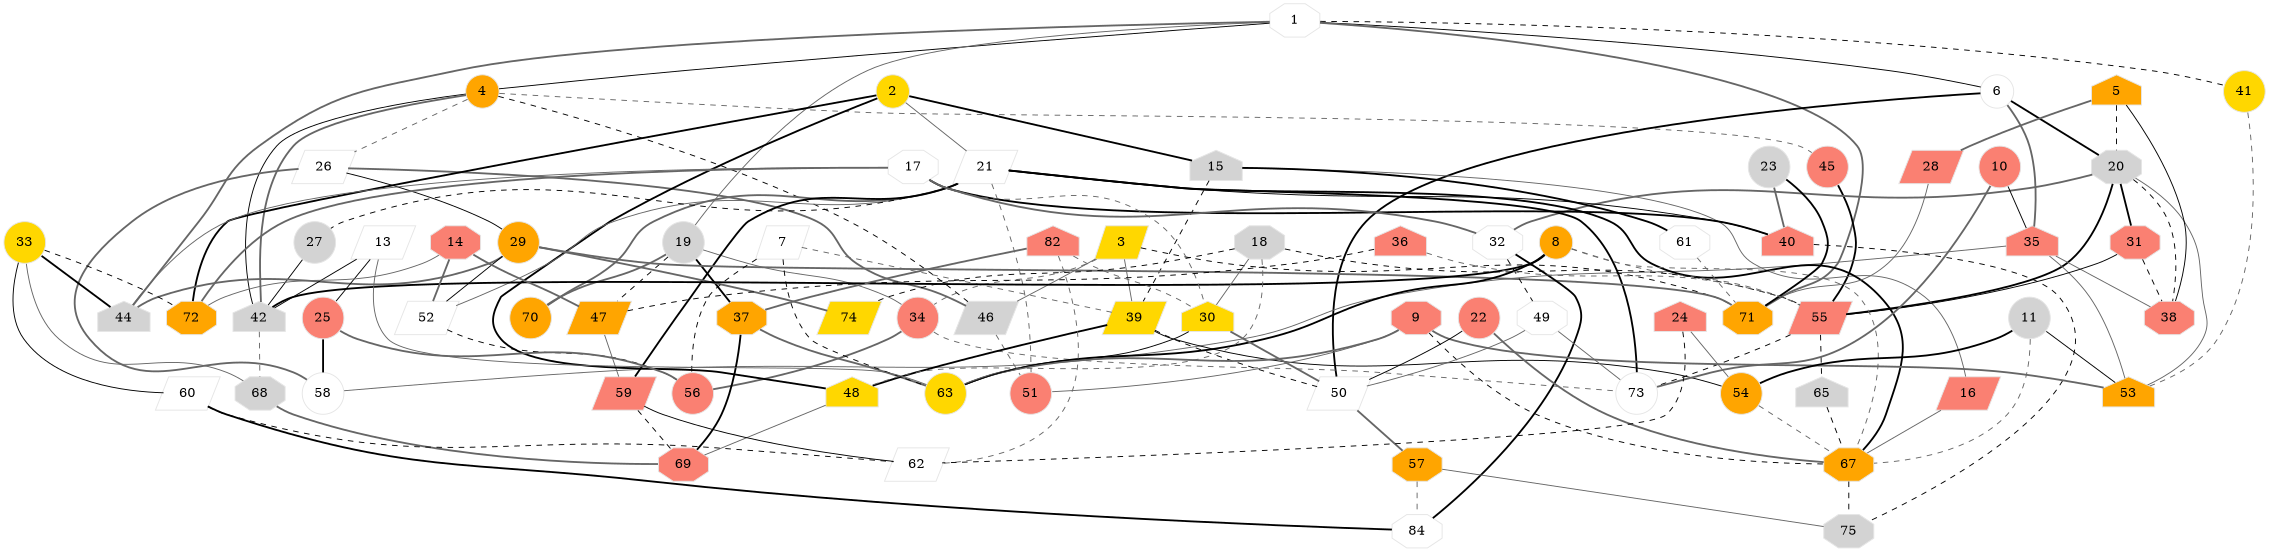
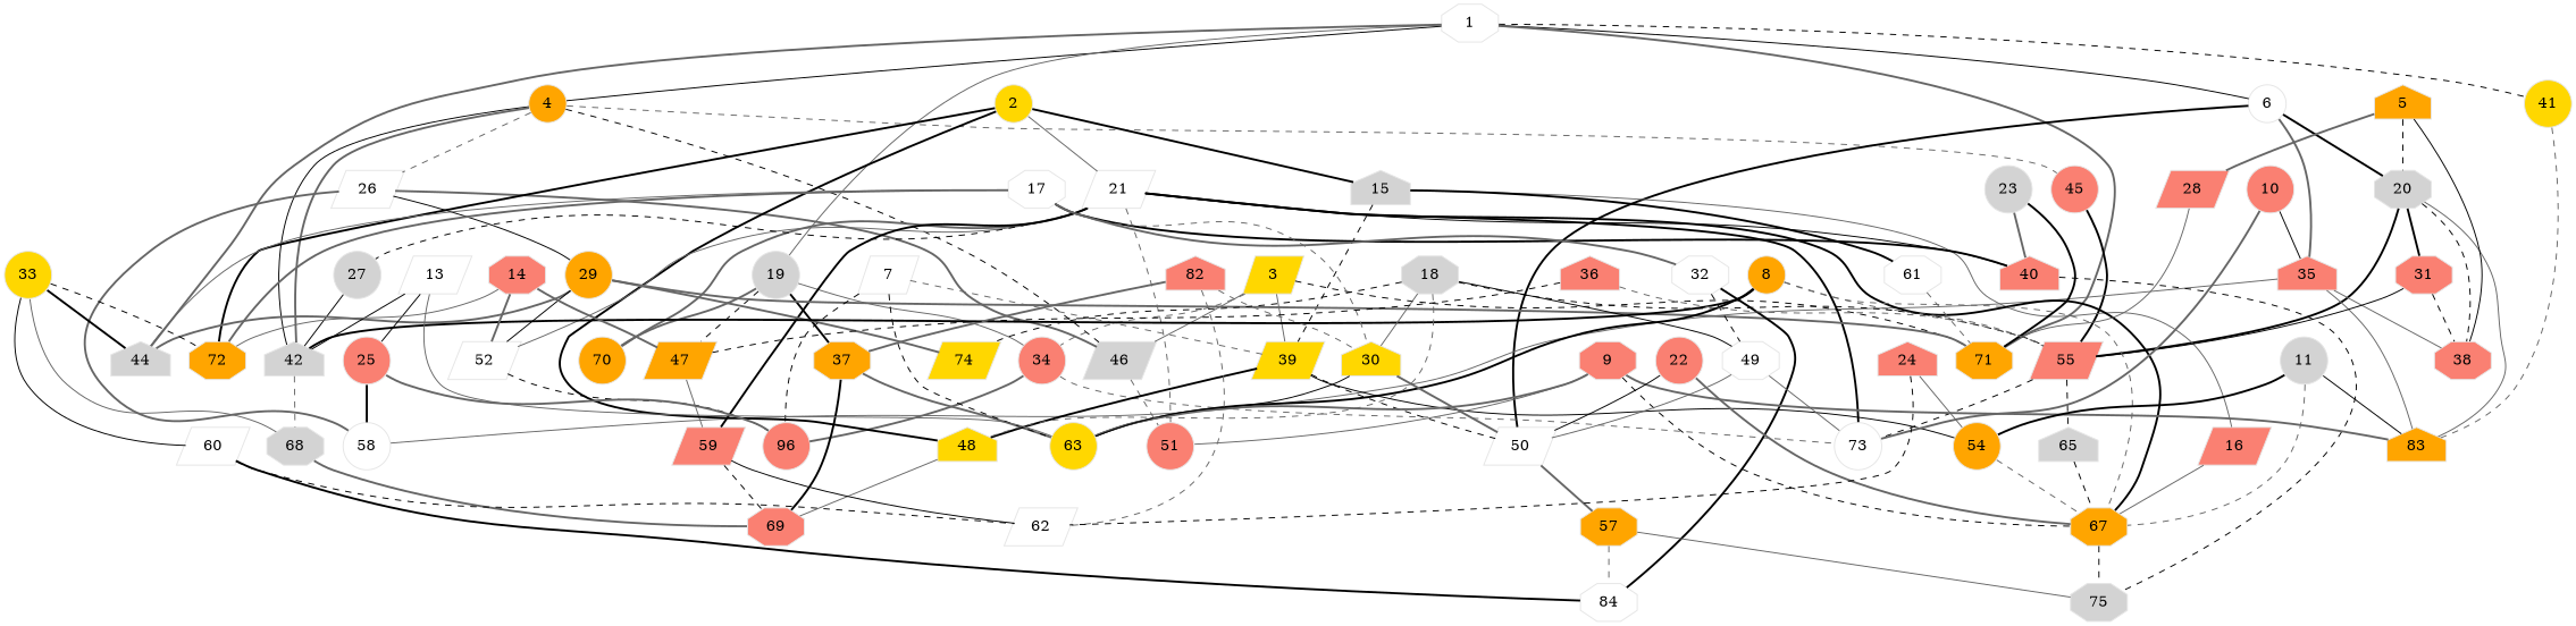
  graph {
    node [color=gray90 fillcolor=salmon shape=circle style=filled]
    edge [color=gray40 style=bold]
    1 [fillcolor=white shape=octagon]
    4 [fillcolor=orange]
    6 [fillcolor=white]
    19 [fillcolor=lightgrey]
    41 [fillcolor=gold]
    44 [fillcolor=lightgrey shape=house]
    71 [fillcolor=orange shape=octagon]
    46 [fillcolor=lightgrey shape=parallelogram]
    26 [fillcolor=white shape=parallelogram]
    42 [fillcolor=lightgrey shape=house]
    45
    20 [fillcolor=lightgrey shape=octagon]
    35 [shape=house]
    50 [fillcolor=white shape=parallelogram]
    34
    37 [fillcolor=orange shape=octagon]
    47 [fillcolor=orange shape=parallelogram]
    70 [fillcolor=orange]
-   53 [fillcolor=orange shape=house]
+   53 [fillcolor=orange shape=house label=83]
    2 [fillcolor=gold]
    15 [fillcolor=lightgrey shape=house]
    21 [fillcolor=white shape=parallelogram]
    48 [fillcolor=gold shape=house]
    72 [fillcolor=orange shape=octagon]
    39 [fillcolor=gold shape=parallelogram]
    16 [shape=parallelogram]
    61 [fillcolor=white shape=octagon]
    67 [fillcolor=orange shape=octagon]
    51
    73 [fillcolor=white]
    52 [fillcolor=white shape=parallelogram]
    40 [shape=house]
    27 [fillcolor=lightgrey]
    59 [shape=parallelogram]
    69 [shape=octagon]
    3 [fillcolor=gold shape=parallelogram]
-   56
+   56 [label=96]
    54 [fillcolor=orange]
    58 [fillcolor=white]
    29 [fillcolor=orange]
    68 [fillcolor=lightgrey shape=octagon]
    55 [shape=parallelogram]
    5 [fillcolor=orange shape=house]
    28 [shape=parallelogram]
    38 [shape=octagon]
    32 [fillcolor=white shape=octagon]
    31 [shape=octagon]
    57 [fillcolor=orange shape=octagon]
    7 [fillcolor=white shape=parallelogram]
    63 [fillcolor=gold]
    8 [fillcolor=orange]
    65 [fillcolor=lightgrey shape=house]
    75 [fillcolor=lightgrey shape=octagon]
    9 [shape=octagon]
    10
    11 [fillcolor=lightgrey]
    n57 [label=82 shape=house]
    30 [fillcolor=gold shape=house]
    62 [fillcolor=white shape=parallelogram]
    13 [fillcolor=white shape=parallelogram]
    25
    14 [shape=octagon]
    17 [fillcolor=white shape=octagon]
    49 [fillcolor=white shape=octagon]
    n65 [fillcolor=white label=84 shape=octagon]
    18 [fillcolor=lightgrey shape=octagon]
    74 [fillcolor=gold shape=parallelogram]
    22
    23 [fillcolor=lightgrey]
    24 [shape=house]
    33 [fillcolor=gold]
    60 [fillcolor=white shape=parallelogram]
    36 [shape=house]
    1 -- 4 [color=black style=solid]
    1 -- 6 [color=black style=solid]
    1 -- 19 [style=solid]
    1 -- 41 [color=black style=dashed]
    1 -- 44
    1 -- 71
    4 -- 46 [color=black style=dashed]
    4 -- 26 [style=dashed]
    4 -- 42 [color=black style=solid]
    4 -- 42
    4 -- 45 [style=dashed]
    6 -- 20 [color=black]
    6 -- 35
    6 -- 50 [color=black]
    19 -- 34 [style=solid]
    19 -- 37 [color=black]
    19 -- 47 [color=black style=dashed]
    19 -- 70
    41 -- 53 [style=dashed]
    46 -- 51 [style=dashed]
    26 -- 46
    26 -- 58
    26 -- 29 [color=black style=solid]
    42 -- 68 [style=dashed]
    45 -- 55 [color=black]
    20 -- 53 [style=solid]
    20 -- 55 [color=black]
    20 -- 38 [color=black style=dashed]
-   20 -- 32
    20 -- 31 [color=black]
    35 -- 53 [style=solid]
    35 -- 58 [style=solid]
    35 -- 38 [style=solid]
    50 -- 57
    34 -- 73 [style=dashed]
    34 -- 56
    37 -- 69 [color=black]
    37 -- 63
    47 -- 59 [style=solid]
    2 -- 15 [color=black]
    2 -- 21 [style=solid]
    2 -- 48 [color=black]
    2 -- 72 [color=black]
    15 -- 39 [color=black style=dashed]
    15 -- 16 [style=solid]
    15 -- 61 [color=black]
    21 -- 70
    21 -- 67 [color=black]
    21 -- 51 [style=dashed]
    21 -- 73 [color=black]
    21 -- 52 [style=solid]
    21 -- 40 [color=black style=solid]
    21 -- 27 [color=black style=dashed]
    21 -- 59 [color=black]
    48 -- 69 [style=solid]
    39 -- 50 [color=black style=dashed]
    39 -- 48 [color=black]
    39 -- 54 [color=black style=solid]
    16 -- 67 [style=solid]
    61 -- 71 [style=dashed]
    67 -- 75 [color=black style=dashed]
    52 -- 56 [color=black style=dashed]
    40 -- 75 [color=black style=dashed]
    27 -- 42 [color=black style=solid]
    59 -- 69 [color=black style=dashed]
    59 -- 62 [color=black style=solid]
    3 -- 71 [color=black style=dashed]
    3 -- 46 [style=solid]
    3 -- 34 [style=dashed]
    3 -- 39 [style=solid]
    54 -- 67 [style=dashed]
    29 -- 44
    29 -- 71
    29 -- 52 [color=black style=solid]
    29 -- 74
    68 -- 69
    55 -- 73 [color=black style=dashed]
    55 -- 65 [color=black style=dashed]
    5 -- 20 [color=black style=dashed]
    5 -- 28
    5 -- 38 [color=black style=solid]
    28 -- 71 [style=solid]
    32 -- 49 [color=black style=dashed]
    32 -- n65 [color=black]
    31 -- 55 [color=black style=solid]
    31 -- 38 [color=black style=dashed]
    57 -- 75 [style=solid]
    57 -- n65 [style=dashed]
    7 -- 39 [style=dashed]
    7 -- 56 [color=black style=dashed]
    7 -- 63 [color=black style=dashed]
    8 -- 42 [color=black]
    8 -- 67 [style=dashed]
    8 -- 55 [style=dashed]
    8 -- 63 [color=black]
    65 -- 67 [color=black style=dashed]
    9 -- 53
    9 -- 67 [color=black style=dashed]
    9 -- 51 [style=solid]
    9 -- 63
    10 -- 35 [color=black style=solid]
    10 -- 73
    11 -- 53 [color=black style=solid]
    11 -- 67 [style=dashed]
    11 -- 54 [color=black]
    n57 -- 37
    n57 -- 30 [style=dashed]
    n57 -- 62 [style=dashed]
    30 -- 50
    30 -- 63 [color=black style=solid]
    13 -- 42 [color=black style=solid]
    13 -- 63 [style=solid]
    13 -- 25 [color=black style=solid]
    25 -- 56
    25 -- 58 [color=black]
    14 -- 47
    14 -- 72 [style=solid]
    14 -- 52
    17 -- 44 [style=solid]
    17 -- 72
    17 -- 40 [color=black]
    17 -- 32
    17 -- 30 [style=dashed]
    49 -- 50 [style=solid]
    49 -- 73 [style=solid]
    18 -- 48 [style=dashed]
    18 -- 55 [color=black style=dashed]
    18 -- 30 [style=solid]
+   18 -- 49 [color=black style=solid]
    18 -- 74 [color=black style=dashed]
    22 -- 50 [color=black style=solid]
    22 -- 67
    23 -- 71 [color=black]
    23 -- 40
    24 -- 54 [style=solid]
    24 -- 62 [color=black style=dashed]
    33 -- 44 [color=black]
    33 -- 72 [color=black style=dashed]
    33 -- 68 [style=solid]
    33 -- 60 [color=black style=solid]
    60 -- 62 [color=black style=dashed]
    60 -- n65 [color=black]
    36 -- 47 [color=black style=dashed]
    36 -- 55 [style=dashed]
  }
